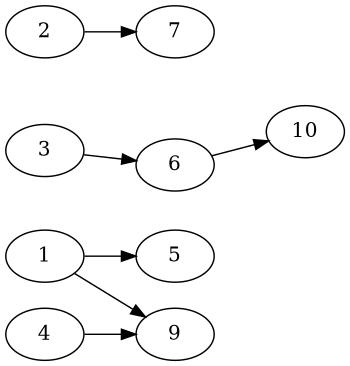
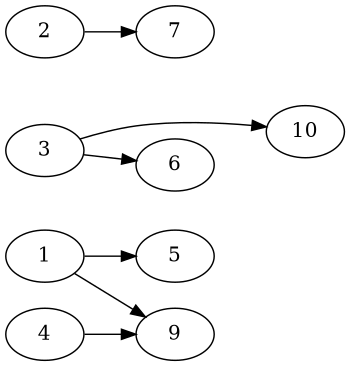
  digraph {
    rankdir=LR
    node [alpha=0.14]
    1 [alpha=0.13 expect_size=16064512]
    5 [alpha=0.19 expect_size=29870080]
    9 [alpha=0.06 expect_size=42545152]
    10 [expect_size=36728832]
    2 [alpha=0.18 expect_size=7691264]
    7 [alpha=0.15 expect_size=13840384]
    3 [alpha=0.20 expect_size=21284864]
    6 [expect_size=19288064]
    4 [alpha=0.10 expect_size=33902592]
    1 -> 5
    1 -> 9
    2 -> 7
-   6 -> 10
+   3 -> 10
    3 -> 6
    4 -> 9
  }
